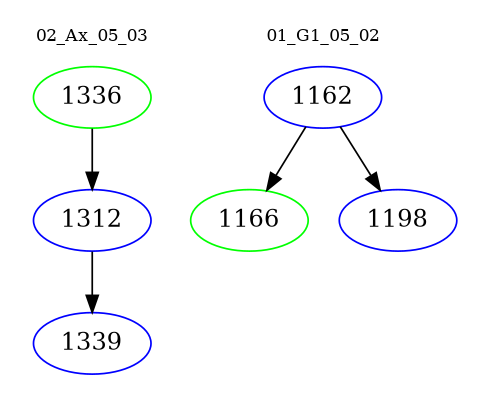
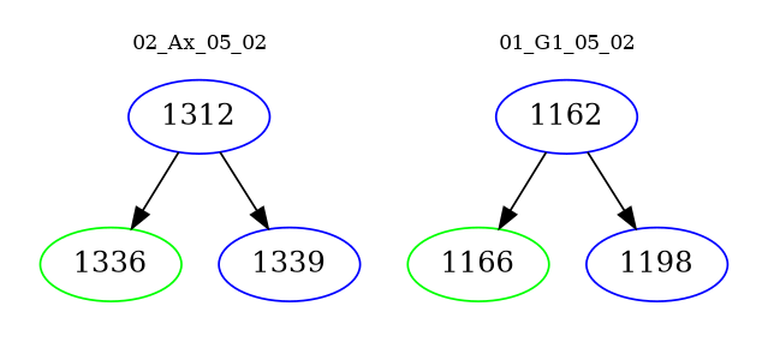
  digraph {
    node [color=blue]
    edge [color=black]
    n1 [color=green label=1336]
    n2 [label=1312]
    n3 [label=1339]
    n4 [color=green label=1166]
    n5 [label=1162]
    n6 [label=1198]
    subgraph cluster_1 {
      color=white
      fontsize=10
-     label="02_Ax_05_03"
+     label="02_Ax_05_02"
      n1
      n2
      n3
    }
    subgraph cluster_2 {
      color=white
      fontsize=10
      label="01_G1_05_02"
      n4
      n5
      n6
    }
-   n1 -> n2
+   n2 -> n1
    n2 -> n3
    n5 -> n4
    n5 -> n6
  }
